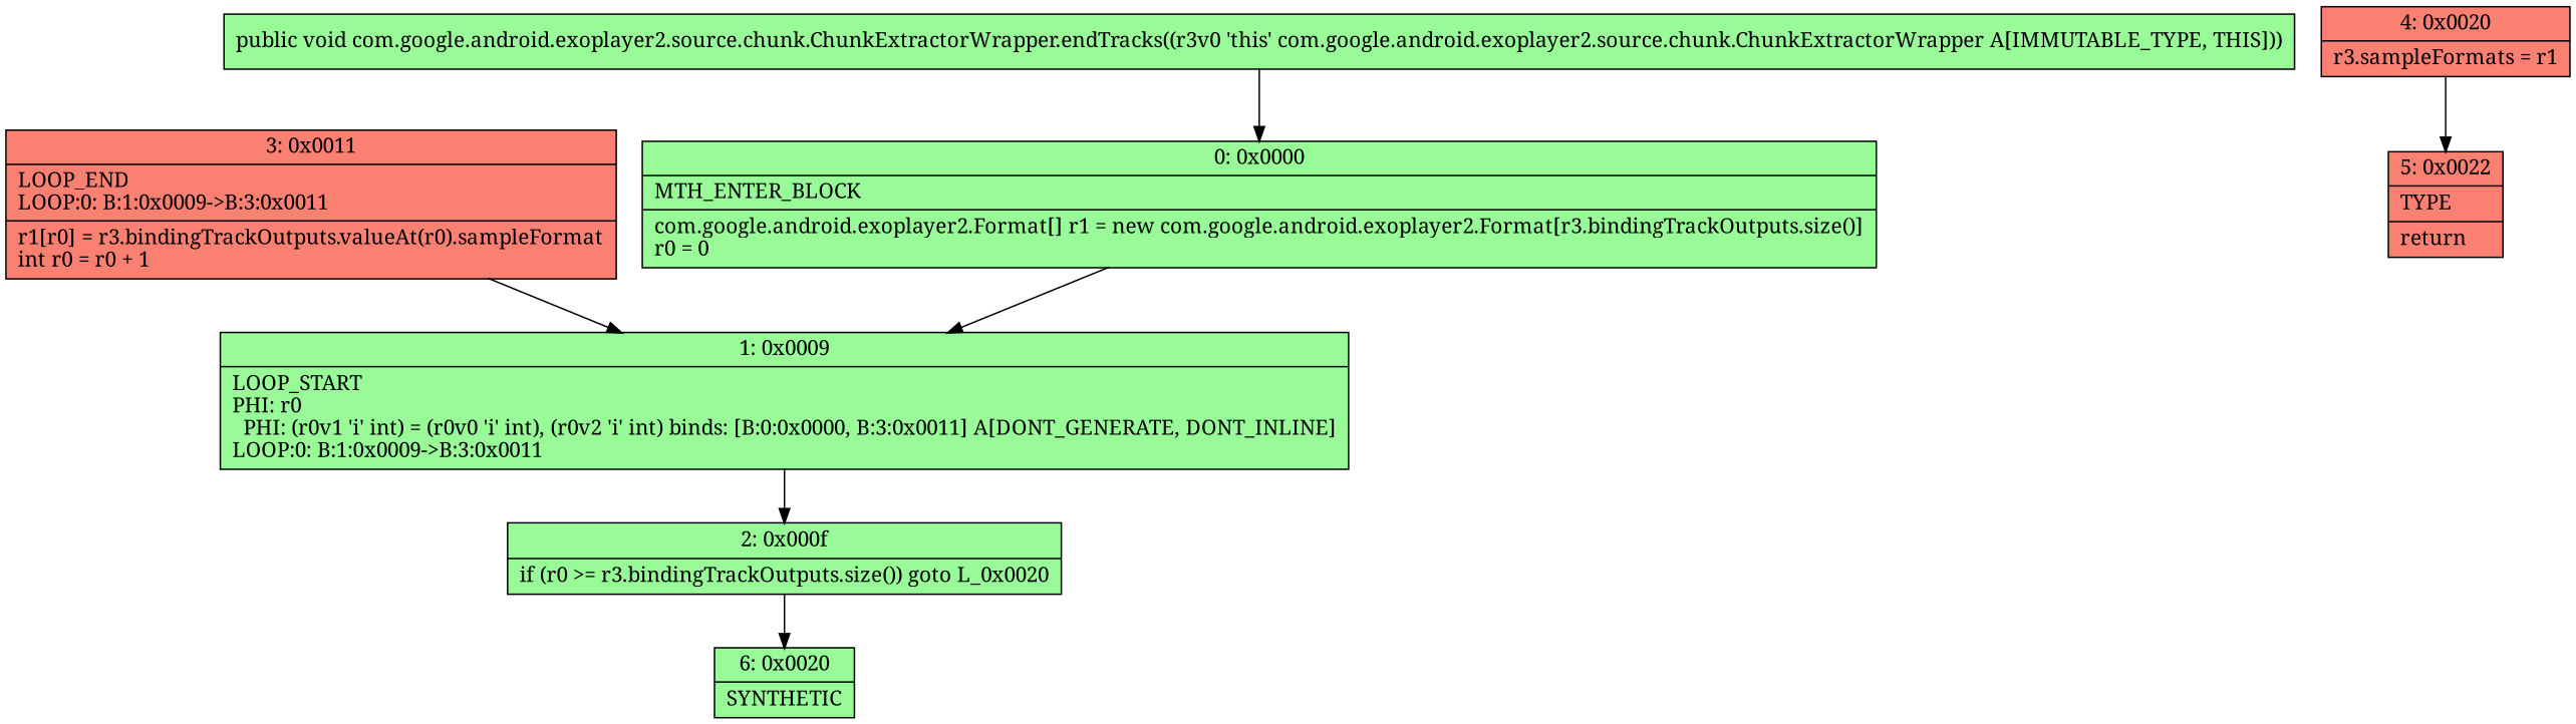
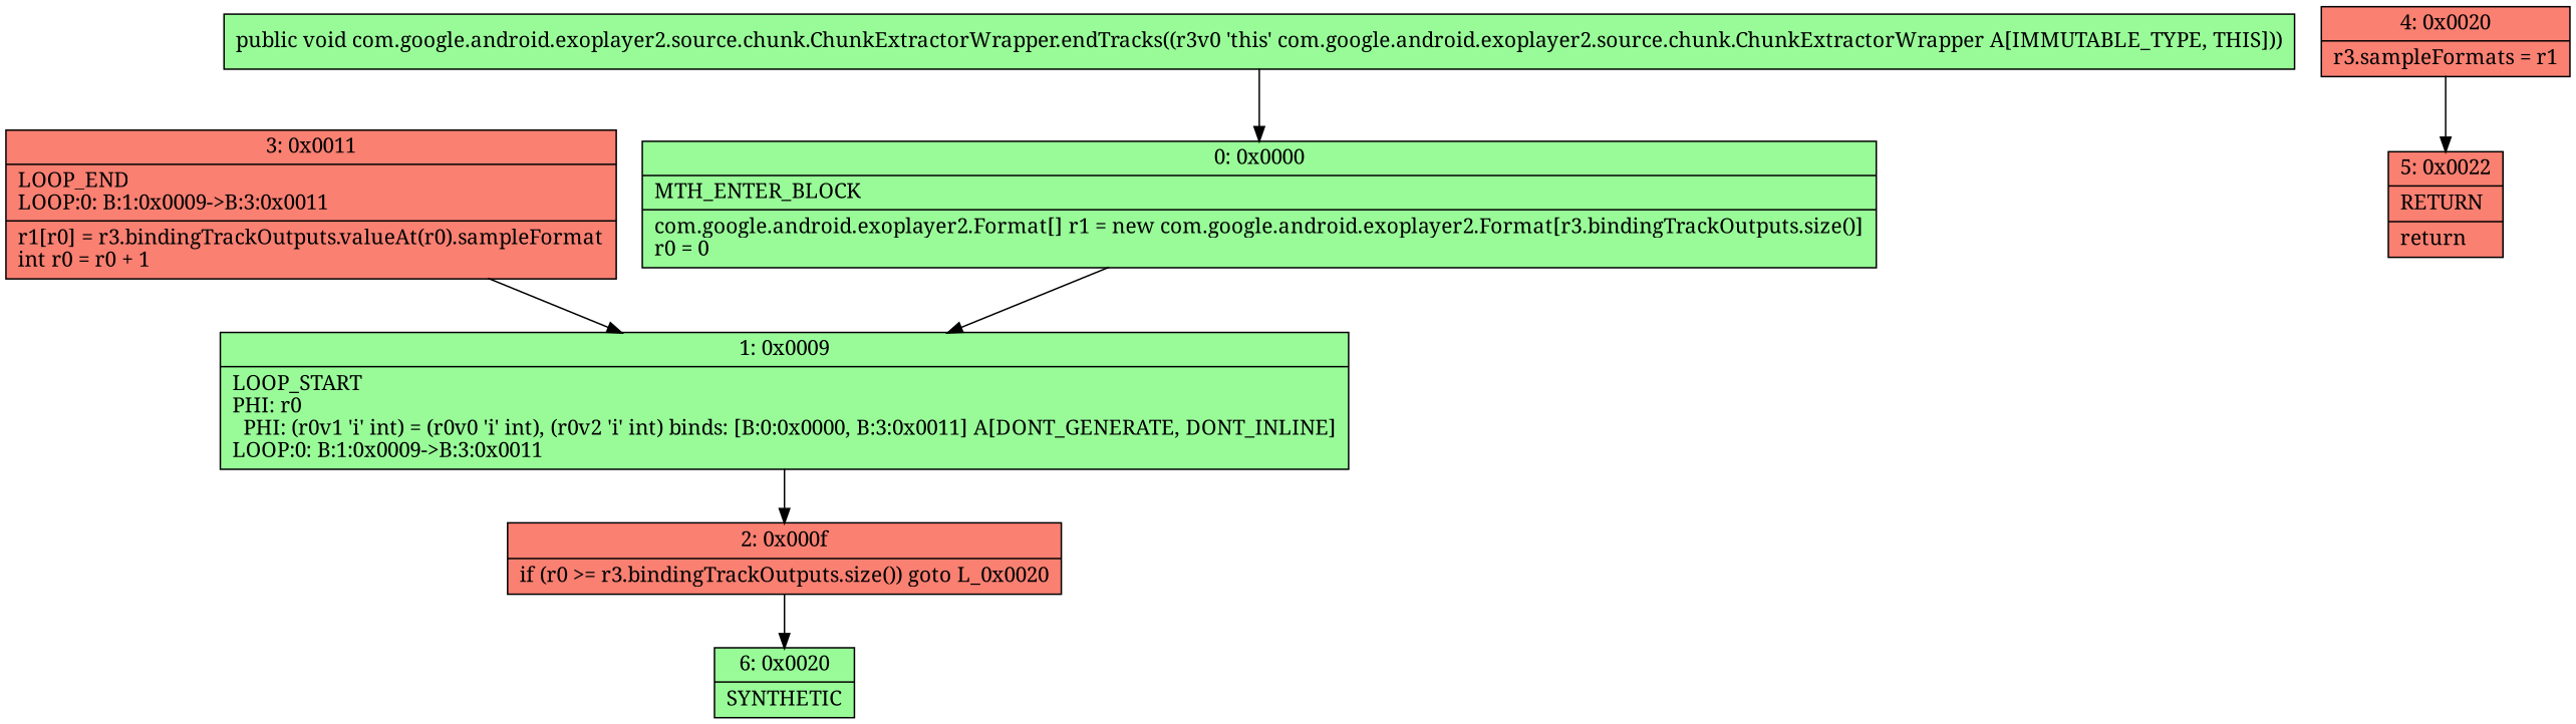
  digraph {
    fontname="Noto Serif"
    node [fillcolor=palegreen fontname="Noto Serif" shape=record style=filled]
    edge [fontname="Noto Serif"]
    n1 [label="{0\:\ 0x0000|MTH_ENTER_BLOCK\l|com.google.android.exoplayer2.Format[] r1 = new com.google.android.exoplayer2.Format[r3.bindingTrackOutputs.size()]\lr0 = 0\l}"]
    n2 [label="{1\:\ 0x0009|LOOP_START\lPHI: r0 \l  PHI: (r0v1 'i' int) = (r0v0 'i' int), (r0v2 'i' int) binds: [B:0:0x0000, B:3:0x0011] A[DONT_GENERATE, DONT_INLINE]\lLOOP:0: B:1:0x0009\-\>B:3:0x0011\l}"]
-   n3 [label="{2\:\ 0x000f|if (r0 \>= r3.bindingTrackOutputs.size()) goto L_0x0020\l}"]
+   n3 [fillcolor=salmon label="{2\:\ 0x000f|if (r0 \>= r3.bindingTrackOutputs.size()) goto L_0x0020\l}"]
    n4 [label="{6\:\ 0x0020|SYNTHETIC\l}"]
    n5 [fillcolor=salmon label="{3\:\ 0x0011|LOOP_END\lLOOP:0: B:1:0x0009\-\>B:3:0x0011\l|r1[r0] = r3.bindingTrackOutputs.valueAt(r0).sampleFormat\lint r0 = r0 + 1\l}"]
    n6 [fillcolor=salmon label="{4\:\ 0x0020|r3.sampleFormats = r1\l}"]
-   n7 [fillcolor=salmon label="{5\:\ 0x0022|TYPE\l|return\l}"]
+   n7 [fillcolor=salmon label="{5\:\ 0x0022|RETURN\l|return\l}"]
    n8 [label="{public void com.google.android.exoplayer2.source.chunk.ChunkExtractorWrapper.endTracks((r3v0 'this' com.google.android.exoplayer2.source.chunk.ChunkExtractorWrapper A[IMMUTABLE_TYPE, THIS])) }"]
    n1 -> n2
    n2 -> n3
    n3 -> n4
    n5 -> n2
    n6 -> n7
    n8 -> n1
  }
